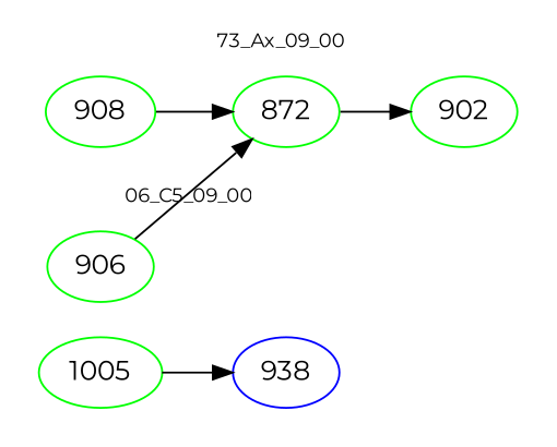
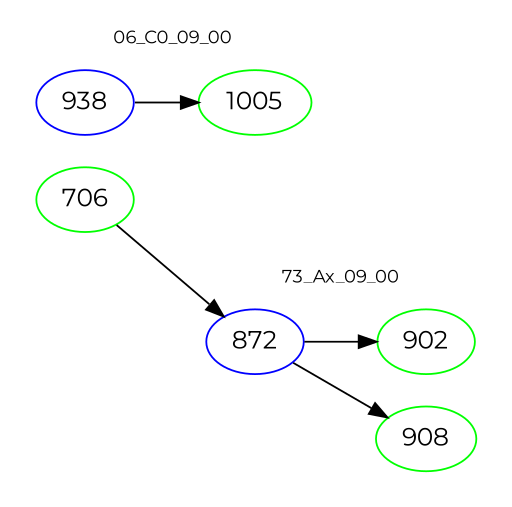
  digraph {
    fontname=Montserrat
    rankdir=LR
    node [color=green fontname=Montserrat]
    edge [color=black fontname=Montserrat]
    n1 [label=908]
-   n2 [label=872]
+   n2 [color=blue label=872]
    n3 [label=902]
-   n4 [label=906]
+   n4 [label=706]
    n5 [color=blue label=938]
    n6 [label=1005]
    subgraph cluster_1 {
      color=white
      fontsize=10
      label="73_Ax_09_00"
      n1
      n2
      n3
    }
    subgraph cluster_2 {
      color=white
      fontsize=10
-     label="06_C5_09_00"
+     label="06_C0_09_00"
      n4
      n5
      n6
    }
-   n1 -> n2
+   n2 -> n1
    n2 -> n3
    n4 -> n2
-   n6 -> n5
+   n5 -> n6
  }
